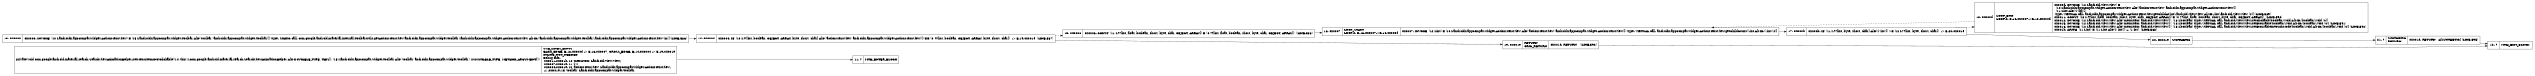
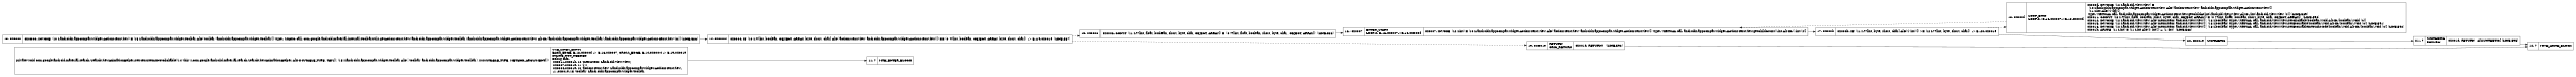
  digraph {
    rankdir=LR
    node [shape=record]
    n1 [label="{11\:\ ?|MTH_ENTER_BLOCK\l}"]
    n2 [label="{13\:\ 0x0000|0x0000: INVOKE  (r0 I:androidx.appcompat.widget.ActionMenuView) = (r5 I:androidx.appcompat.widget.Toolbar A[D('toolbar' androidx.appcompat.widget.Toolbar)]) type: STATIC call: com.google.android.material.internal.ToolbarUtils.getActionMenuView(androidx.appcompat.widget.Toolbar):androidx.appcompat.widget.ActionMenuView A[MD:(androidx.appcompat.widget.Toolbar):androidx.appcompat.widget.ActionMenuView (m)] (LINE:586)\l}"]
    n3 [label="{14\:\ 0x0004|0x0004: IF  (r0 I:??[int, boolean, OBJECT, ARRAY, byte, short, char] A[D('actionMenuView' androidx.appcompat.widget.ActionMenuView)]) == (0 ??[int, boolean, OBJECT, ARRAY, byte, short, char])  \-\> B:19:0x001e  (LINE:587)\l}"]
    n4 [label="{15\:\ 0x0006|0x0006: CONST  (r1 I:??[int, float, boolean, short, byte, char, OBJECT, ARRAY]) = (0 ??[int, float, boolean, short, byte, char, OBJECT, ARRAY])  (LINE:588)\l}"]
    n5 [label="{19\:\ 0x001e|RETURN\lORIG_RETURN\l|0x001e: RETURN    (LINE:592)\l}"]
-   n6 [label="{16\:\ 0x0007|LOOP_START\lLOOP:0: B:16:0x0007\-\>B:18:0x000d\l|0x0007: INVOKE  (r2 I:int) = (r0 I:androidx.appcompat.widget.ActionMenuView A[D('actionMenuView' androidx.appcompat.widget.ActionMenuView)]) type: VIRTUAL call: androidx.appcompat.widget.ActionMenuView.getChildCount():int A[MD:():int (s)]\l}"]
-   n7 [label="{12\:\ ?|MTH_EXIT_BLOCK\l}"]
+   n6 [label="{16\:\ 0x0007|ENTER_START\lLOOP:0: B:16:0x0007\-\>B:18:0x000d\l|0x0007: INVOKE  (r2 I:int) = (r0 I:androidx.appcompat.widget.ActionMenuView A[D('actionMenuView' androidx.appcompat.widget.ActionMenuView)]) type: VIRTUAL call: androidx.appcompat.widget.ActionMenuView.getChildCount():int A[MD:():int (s)]\l}"]
+   n7 [label="{12\:\ ?|MTH_ARITH_BLOCK\l}"]
    n8 [label="{17\:\ 0x000b|0x000b: IF  (r1 I:??[int, byte, short, char] A[D('i' int)]) \>= (r2 I:??[int, byte, short, char])  \-\> B:20:0x001e \l}"]
    n9 [label="{18\:\ 0x000d|LOOP_END\lLOOP:0: B:16:0x0007\-\>B:18:0x000d\l|0x000d: INVOKE  (r2 I:android.view.View) = \l  (r0 I:androidx.appcompat.widget.ActionMenuView A[D('actionMenuView' androidx.appcompat.widget.ActionMenuView)])\l  (r1 I:int A[D('i' int)])\l type: VIRTUAL call: androidx.appcompat.widget.ActionMenuView.getChildAt(int):android.view.View A[MD:(int):android.view.View (s)] (LINE:589)\l0x0011: CONST  (r3 I:??[int, float, boolean, short, byte, char, OBJECT, ARRAY]) = (0 ??[int, float, boolean, short, byte, char, OBJECT, ARRAY])  (LINE:590)\l0x0012: INVOKE  (r2 I:android.view.View A[D('menuItem' android.view.View)]), (r3 I:boolean) type: VIRTUAL call: android.view.View.setClickable(boolean):void A[MD:(boolean):void (c)]\l0x0015: INVOKE  (r2 I:android.view.View A[D('menuItem' android.view.View)]), (r3 I:boolean) type: VIRTUAL call: android.view.View.setFocusable(boolean):void A[MD:(boolean):void (c)] (LINE:591)\l0x0018: INVOKE  (r2 I:android.view.View A[D('menuItem' android.view.View)]), (r3 I:boolean) type: VIRTUAL call: android.view.View.setFocusableInTouchMode(boolean):void A[MD:(boolean):void (c)] (LINE:592)\l0x001b: ARITH  (r1 I:int) = (r1 I:int A[D('i' int)]) + (1 int)  (LINE:588)\l}"]
    n10 [label="{20\:\ 0x001e|SYNTHETIC\l}"]
    n11 [label="{21\:\ ?|SYNTHETIC\lRETURN\l|0x001e: RETURN   A[SYNTHETIC] (LINE:595)\l}"]
    n12 [label="{private void com.google.android.material.search.SearchViewAnimationHelper.setMenuItemsNotClickable((r4 'this' I:com.google.android.material.search.SearchViewAnimationHelper A[IMMUTABLE_TYPE, THIS]), (r5 I:androidx.appcompat.widget.Toolbar A[D('toolbar' androidx.appcompat.widget.Toolbar), IMMUTABLE_TYPE, METHOD_ARGUMENT]))  | USE_LINES_HINTS\lBACK_EDGE: B:18:0x000d \-\> B:16:0x0007, CROSS_EDGE: B:14:0x0004 \-\> B:19:0x001e\lINLINE_NOT_NEEDED\lDebug Info:\l  0x0011\-0x001b: r2 'menuItem' Landroid\/view\/View;\l  0x0007\-0x001e: r1 'i' I\l  0x0004\-0x001e: r0 'actionMenuView' Landroidx\/appcompat\/widget\/ActionMenuView;\l  \-1 \-0x001e: r5 'toolbar' Landroidx\/appcompat\/widget\/Toolbar;\l}"]
    n2 -> n3
    n3 -> n4 [style=dashed]
-   n3 -> n5
+   n3 -> n5 [style=dashed]
    n4 -> n6
    n5 -> n7
    n6 -> n8
    n8 -> n9 [style=dashed]
    n8 -> n10
    n9 -> n6 [style=dashed]
    n10 -> n11
    n11 -> n7
    n12 -> n1
  }
